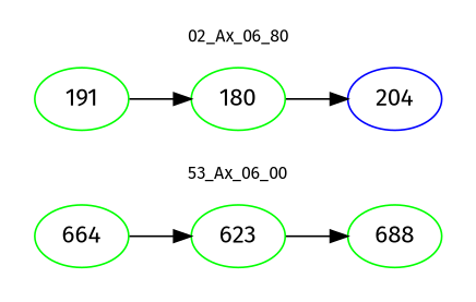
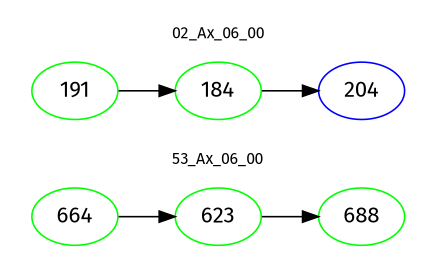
  digraph {
    fontname="Fira Sans"
    rankdir=LR
    node [color=green fontname="Fira Sans"]
    edge [color=black fontname="Fira Sans"]
    n1 [label=664]
    n2 [label=623]
    n3 [label=688]
    n4 [label=191]
-   n5 [label=180]
+   n5 [label=184]
    n6 [color=blue label=204]
    subgraph cluster_1 {
      color=white
      fontsize=10
      label="53_Ax_06_00"
      n1
      n2
      n3
    }
    subgraph cluster_2 {
      color=white
      fontsize=10
-     label="02_Ax_06_80"
+     label="02_Ax_06_00"
      n4
      n5
      n6
    }
    n1 -> n2
    n2 -> n3
    n4 -> n5
    n5 -> n6
  }
